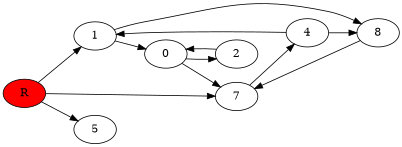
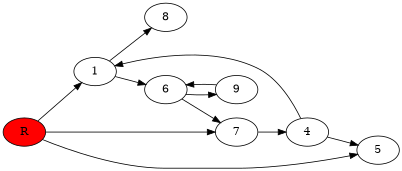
  digraph {
    rankdir=LR
    1
-   6 [label=0]
+   6
    8
-   2
+   2 [label=9]
    7
    4
    5
    R [fillcolor="#ff0000" style=filled]
    1 -> 6
    1 -> 8
    6 -> 2
    6 -> 7
-   8 -> 7
    2 -> 6
    7 -> 4
    4 -> 1
-   4 -> 8
+   4 -> 5
    R -> 1
    R -> 7
    R -> 5
  }
